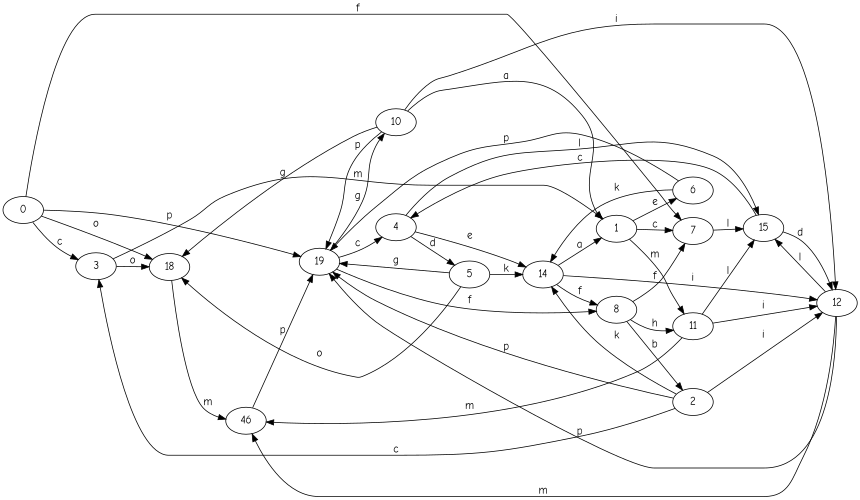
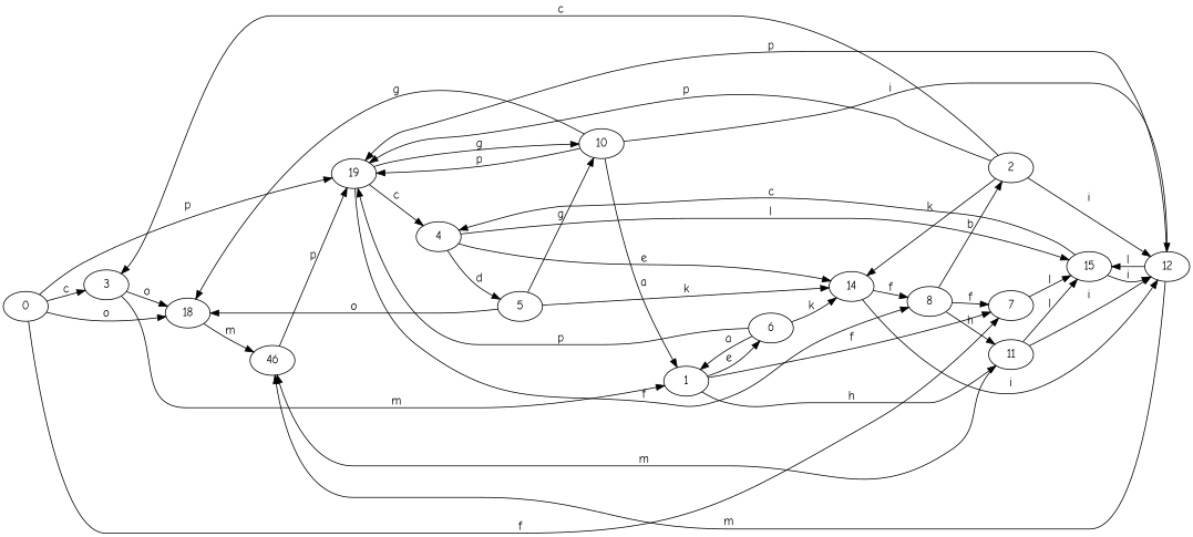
  strict digraph {
    fontname="Comic Neue"
    rankdir=LR
    node [fontname="Comic Neue"]
    edge [fontname="Comic Neue"]
    0
    3
    7
    18
    19
    1
    15
    n8 [label=46]
    4
    10
    8
    6
    11
    14
    12
    2
    5
    0 -> 3 [label=c]
    0 -> 7 [label=f]
    0 -> 18 [label=o]
    0 -> 19 [label=p]
    3 -> 18 [label=o]
    3 -> 1 [label=m]
    7 -> 15 [label=l]
    18 -> n8 [label=m]
    19 -> 4 [label=c]
    19 -> 10 [label=g]
    19 -> 8 [label=f]
-   1 -> 7 [label=c]
+   1 -> 7 [label=f]
    1 -> 6 [label=e]
-   1 -> 11 [label=m]
+   1 -> 11 [label=h]
    15 -> 4 [label=c]
-   15 -> 12 [label=d]
+   15 -> 12 [label=i]
    n8 -> 19 [label=p]
    4 -> 15 [label=l]
    4 -> 14 [label=e]
    4 -> 5 [label=d]
    10 -> 18 [label=g]
    10 -> 19 [label=p]
    10 -> 1 [label=a]
    10 -> 12 [label=i]
    8 -> 7 [label=f]
    8 -> 11 [label=h]
    8 -> 2 [label=b]
    6 -> 19 [label=p]
-   14 -> 1 [label=a]
+   6 -> 1 [label=a]
    6 -> 14 [label=k]
    11 -> 15 [label=l]
    11 -> n8 [label=m]
    11 -> 12 [label=i]
    14 -> 8 [label=f]
    14 -> 12 [label=i]
    12 -> 19 [label=p]
    12 -> 15 [label=l]
    12 -> n8 [label=m]
    2 -> 3 [label=c]
    2 -> 19 [label=p]
    2 -> 14 [label=k]
    2 -> 12 [label=i]
    5 -> 18 [label=o]
-   5 -> 19 [label=g]
+   5 -> 10 [label=g]
    5 -> 14 [label=k]
  }
